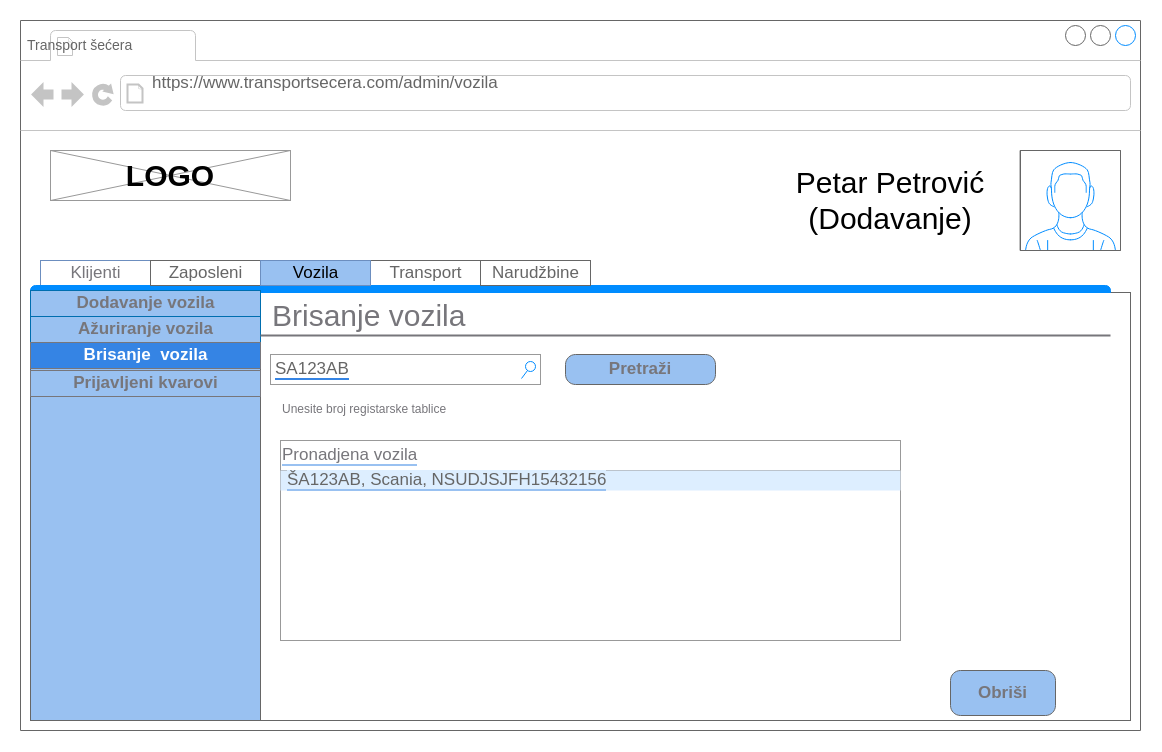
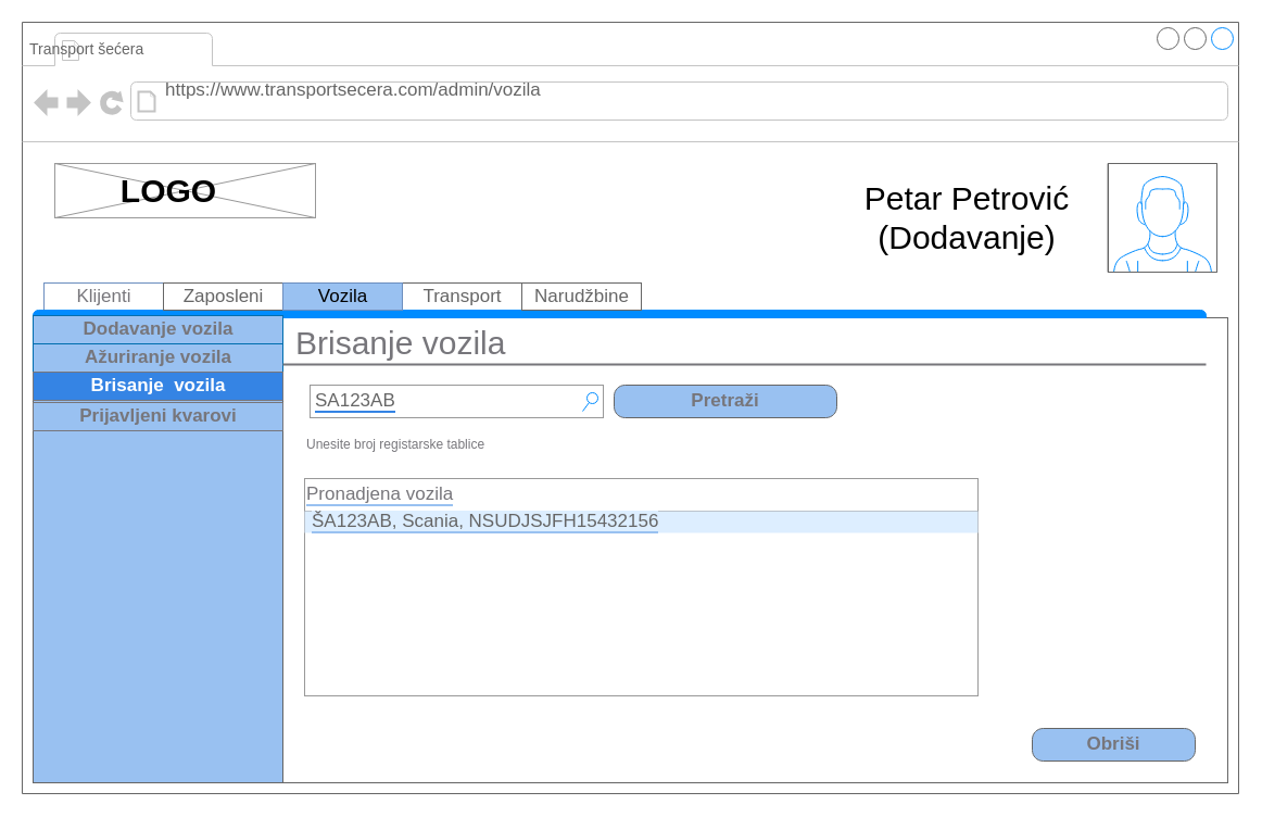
  <mxCell id="0" />
  <mxCell id="1" parent="0" />
  <mxCell id="2" value="" style="strokeWidth=1;shadow=0;dashed=0;align=center;html=1;shape=mxgraph.mockup.containers.browserWindow;rSize=0;strokeColor=#666666;strokeColor2=#008cff;strokeColor3=#c4c4c4;mainText=,;recursiveResize=0;" parent="1" vertex="1"><mxGeometry x="20" y="20" width="1120" height="710" as="geometry" /></mxCell>
  <mxCell id="3" value="Transport šećera" style="strokeWidth=1;shadow=0;dashed=0;align=center;html=1;shape=mxgraph.mockup.containers.anchor;fontSize=14;fontColor=#666666;align=left;" parent="2" vertex="1"><mxGeometry x="5" y="10" width="110" height="30" as="geometry" /></mxCell>
  <mxCell id="4" value="https://www.transportsecera.com/admin/vozila" style="strokeWidth=1;shadow=0;dashed=0;align=center;html=1;shape=mxgraph.mockup.containers.anchor;rSize=0;fontSize=17;fontColor=#666666;align=left;" parent="2" vertex="1"><mxGeometry x="130" y="50" width="450" height="26" as="geometry" /></mxCell>
  <mxCell id="5" value="" style="verticalLabelPosition=bottom;shadow=0;dashed=0;align=center;html=1;verticalAlign=top;strokeWidth=1;shape=mxgraph.mockup.graphics.simpleIcon;strokeColor=#999999;fontSize=14;" parent="2" vertex="1"><mxGeometry x="30" y="130" width="240" height="50" as="geometry" /></mxCell>
- <mxCell id="6" value="&lt;div style=&quot;font-size: 30px;&quot;&gt;LOGO&lt;/div&gt;" style="text;html=1;strokeColor=none;fillColor=none;align=center;verticalAlign=middle;whiteSpace=wrap;rounded=0;fontSize=30;fontStyle=1" parent="2" vertex="1"><mxGeometry x="120" y="140" width="60" height="30" as="geometry" /></mxCell>
+ <mxCell id="6" value="&lt;div style=&quot;font-size: 30px;&quot;&gt;LOGO&lt;/div&gt;" style="text;html=1;strokeColor=none;fillColor=none;align=center;verticalAlign=middle;whiteSpace=wrap;rounded=0;fontSize=30;fontStyle=1" parent="2" vertex="1"><mxGeometry x="105" y="140" width="60" height="30" as="geometry" /></mxCell>
  <mxCell id="7" value="" style="verticalLabelPosition=bottom;shadow=0;dashed=0;align=center;html=1;verticalAlign=top;strokeWidth=1;shape=mxgraph.mockup.containers.userMale;strokeColor=#666666;strokeColor2=#008cff;fontSize=30;" parent="2" vertex="1"><mxGeometry x="1000" y="130" width="100" height="100" as="geometry" /></mxCell>
  <mxCell id="8" value="&lt;div&gt;Petar Petrović &lt;br&gt;&lt;/div&gt;&lt;div&gt;(Dodavanje)&lt;br&gt;&lt;/div&gt;" style="text;html=1;strokeColor=none;fillColor=none;align=center;verticalAlign=middle;whiteSpace=wrap;rounded=0;fontSize=30;" parent="2" vertex="1"><mxGeometry x="750" y="140" width="240" height="80" as="geometry" /></mxCell>
  <mxCell id="9" value="Transport" style="strokeColor=inherit;fillColor=inherit;gradientColor=inherit;strokeWidth=1;shadow=0;dashed=0;align=center;html=1;shape=mxgraph.mockup.containers.rrect;rSize=0;fontSize=17;fontColor=#666666;gradientColor=none;labelBackgroundColor=default;" parent="2" vertex="1"><mxGeometry width="110" height="25" relative="1" as="geometry"><mxPoint x="350" y="240" as="offset" /></mxGeometry></mxCell>
  <mxCell id="10" value="" style="strokeWidth=1;shadow=0;dashed=0;align=center;html=1;shape=mxgraph.mockup.containers.marginRect2;rectMarginTop=32;strokeColor=#666666;gradientColor=none;labelBackgroundColor=default;fontSize=30;fontColor=#000000;" parent="2" vertex="1"><mxGeometry x="10" y="240" width="1100" height="460" as="geometry" /></mxCell>
  <mxCell id="11" value="&lt;span style=&quot;background-color: rgb(255, 255, 255);&quot;&gt;Klijenti &lt;/span&gt;" style="strokeColor=#6c8ebf;fillColor=#ffffff;gradientColor=#7ea6e0;strokeWidth=1;shadow=0;dashed=0;align=center;html=1;shape=mxgraph.mockup.containers.rrect;rSize=0;fontSize=17;gradientColor=none;labelBackgroundColor=default;fontColor=#77767b;" parent="10" vertex="1"><mxGeometry width="110" height="25" relative="1" as="geometry"><mxPoint x="10" as="offset" /></mxGeometry></mxCell>
  <mxCell id="12" value="" style="strokeWidth=1;shadow=0;dashed=0;align=center;html=1;shape=mxgraph.mockup.containers.topButton;rSize=5;strokeColor=#008cff;fillColor=#008cff;gradientColor=none;resizeWidth=1;movable=0;deletable=1;labelBackgroundColor=default;fontSize=30;fontColor=#000000;" parent="10" vertex="1"><mxGeometry width="1080" height="7" relative="1" as="geometry"><mxPoint y="25" as="offset" /></mxGeometry></mxCell>
  <mxCell id="13" value="Zaposleni" style="strokeColor=inherit;fillColor=inherit;gradientColor=inherit;strokeWidth=1;shadow=0;dashed=0;align=center;html=1;shape=mxgraph.mockup.containers.rrect;rSize=0;fontSize=17;fontColor=#666666;gradientColor=none;labelBackgroundColor=default;" parent="10" vertex="1"><mxGeometry width="110" height="25" relative="1" as="geometry"><mxPoint x="120" as="offset" /></mxGeometry></mxCell>
  <mxCell id="14" value="Vozila" style="strokeColor=#6c8ebf;fillColor=#99c1f1;strokeWidth=1;shadow=0;dashed=0;align=center;html=1;shape=mxgraph.mockup.containers.rrect;rSize=0;fontSize=17;gradientColor=none;labelBackgroundColor=#99c1f1;" parent="10" vertex="1"><mxGeometry width="110" height="25" relative="1" as="geometry"><mxPoint x="230" as="offset" /></mxGeometry></mxCell>
  <mxCell id="15" value="" style="strokeWidth=1;shadow=0;dashed=0;align=center;html=1;shape=mxgraph.mockup.containers.rrect;rSize=0;strokeColor=#666666;labelBackgroundColor=#99c1f1;fontSize=30;fontColor=#000000;fillColor=#99c1f1;" parent="10" vertex="1"><mxGeometry y="30" width="230" height="430" as="geometry" /></mxCell>
  <mxCell id="16" value="Dodavanje vozila" style="strokeColor=#006EAF;fillColor=#99c1f1;strokeWidth=1;shadow=0;dashed=0;align=center;html=1;shape=mxgraph.mockup.containers.rrect;rSize=0;fontSize=17;fontColor=#77767b;fontStyle=1;resizeWidth=1;labelBackgroundColor=#99c1f1;" parent="15" vertex="1"><mxGeometry width="230" height="26" relative="1" as="geometry" /></mxCell>
  <mxCell id="17" value="Ažuriranje vozila" style="strokeColor=#006EAF;fillColor=#99c1f1;strokeWidth=1;shadow=0;dashed=0;align=center;html=1;shape=mxgraph.mockup.containers.rrect;rSize=0;fontSize=17;fontColor=#77767b;fontStyle=1;resizeWidth=1;labelBackgroundColor=#99c1f1;" parent="15" vertex="1"><mxGeometry width="230" height="26" relative="1" as="geometry"><mxPoint y="26" as="offset" /></mxGeometry></mxCell>
  <mxCell id="18" value="&lt;div&gt;Brisanje&amp;nbsp; vozila&lt;br&gt;&lt;/div&gt;" style="strokeWidth=1;shadow=0;dashed=0;align=center;html=1;shape=mxgraph.mockup.containers.rrect;rSize=0;fontSize=17;fontColor=#ffffff;fontStyle=1;fillColor=#3584e4;strokeColor=#77767b;resizeWidth=1;labelBackgroundColor=#3584e4;" parent="15" vertex="1"><mxGeometry width="230" height="26" relative="1" as="geometry"><mxPoint y="52" as="offset" /></mxGeometry></mxCell>
  <mxCell id="19" value="Prijavljeni kvarovi" style="strokeWidth=1;shadow=0;dashed=0;align=center;html=1;shape=mxgraph.mockup.containers.rrect;rSize=0;fontSize=17;fontColor=#77767b;fontStyle=1;fillColor=#99c1f1;strokeColor=#77767b;resizeWidth=1;labelBackgroundColor=#99c1f1;" parent="15" vertex="1"><mxGeometry width="230" height="26" relative="1" as="geometry"><mxPoint y="80" as="offset" /></mxGeometry></mxCell>
  <mxCell id="20" value="&lt;div&gt;Brisanje vozila&lt;br&gt;&lt;/div&gt;" style="text;html=1;strokeColor=none;fillColor=none;align=left;verticalAlign=middle;whiteSpace=wrap;rounded=0;labelBackgroundColor=#ffffff;fontSize=30;fontColor=#77767b;" parent="10" vertex="1"><mxGeometry x="240" y="40" width="450" height="30" as="geometry" /></mxCell>
  <mxCell id="21" value="" style="line;strokeWidth=2;html=1;labelBackgroundColor=#ffffff;strokeColor=#77767b;fontSize=30;fontColor=#77767b;fillColor=#ffffff;" parent="10" vertex="1"><mxGeometry x="230" y="70" width="850" height="10" as="geometry" /></mxCell>
- <mxCell id="22" value="&lt;span style=&quot;background-color: rgb(255, 255, 255);&quot;&gt;SA123AB&lt;br&gt;&lt;/span&gt;" style="strokeWidth=1;shadow=0;dashed=0;align=center;html=1;shape=mxgraph.mockup.forms.searchBox;strokeColor=#999999;mainText=;strokeColor2=#008cff;fontColor=#666666;fontSize=17;align=left;spacingLeft=3;labelBackgroundColor=#3584e4;fillColor=#ffffff;" parent="10" vertex="1"><mxGeometry x="240" y="94" width="270" height="30" as="geometry" /></mxCell>
+ <mxCell id="22" value="&lt;span style=&quot;background-color: rgb(255, 255, 255);&quot;&gt;SA123AB&lt;br&gt;&lt;/span&gt;" style="strokeWidth=1;shadow=0;dashed=0;align=center;html=1;shape=mxgraph.mockup.forms.searchBox;strokeColor=#999999;mainText=;strokeColor2=#008cff;fontColor=#666666;fontSize=17;align=left;spacingLeft=3;labelBackgroundColor=#3584e4;fillColor=#ffffff;" parent="10" vertex="1"><mxGeometry x="255" y="94" width="270" height="30" as="geometry" /></mxCell>
  <mxCell id="23" value="&lt;div&gt;&lt;font&gt;Unesite broj registarske tablice&lt;/font&gt;&lt;br&gt;&lt;/div&gt;" style="text;html=1;strokeColor=none;fillColor=none;align=left;verticalAlign=middle;whiteSpace=wrap;rounded=0;labelBackgroundColor=#ffffff;fontSize=12;fontColor=#77767b;" parent="10" vertex="1"><mxGeometry x="250" y="134" width="370" height="30" as="geometry" /></mxCell>
- <mxCell id="24" value="Pretraži" style="strokeWidth=1;shadow=0;dashed=0;align=center;html=1;shape=mxgraph.mockup.buttons.button;strokeColor=#666666;fontColor=#77767b;mainText=;buttonStyle=round;fontSize=17;fontStyle=1;fillColor=#99c1f1;whiteSpace=wrap;labelBackgroundColor=#99c1f1;" parent="10" vertex="1"><mxGeometry x="535" y="94" width="150" height="30" as="geometry" /></mxCell>
+ <mxCell id="24" value="Pretraži" style="strokeWidth=1;shadow=0;dashed=0;align=center;html=1;shape=mxgraph.mockup.buttons.button;strokeColor=#666666;fontColor=#77767b;mainText=;buttonStyle=round;fontSize=17;fontStyle=1;fillColor=#99c1f1;whiteSpace=wrap;labelBackgroundColor=#99c1f1;" parent="10" vertex="1"><mxGeometry x="535" y="94" width="205" height="30" as="geometry" /></mxCell>
  <mxCell id="25" value="" style="strokeWidth=1;shadow=0;dashed=0;align=center;html=1;shape=mxgraph.mockup.forms.rrect;rSize=0;strokeColor=#999999;fillColor=#ffffff;labelBackgroundColor=#99c1f1;fontColor=#000000;" parent="10" vertex="1"><mxGeometry x="250" y="180" width="620" height="200" as="geometry" /></mxCell>
  <mxCell id="26" value="&lt;div&gt;&lt;span style=&quot;background-color: rgb(255, 255, 255);&quot;&gt;&lt;font color=&quot;#77767b&quot;&gt;Pronadjena vozila&lt;/font&gt;&lt;br&gt;&lt;/span&gt;&lt;/div&gt;" style="strokeWidth=1;shadow=0;dashed=0;align=left;html=1;shape=mxgraph.mockup.forms.rrect;rSize=0;strokeColor=#999999;fontColor=#008cff;fontSize=17;fillColor=#ffffff;resizeWidth=1;labelBackgroundColor=#99c1f1;" parent="25" vertex="1"><mxGeometry width="620.0" height="30" relative="1" as="geometry" /></mxCell>
  <mxCell id="27" value="" style="strokeWidth=1;shadow=0;dashed=0;align=center;html=1;shape=mxgraph.mockup.forms.anchor;fontSize=17;fontColor=#666666;align=left;spacingLeft=5;resizeWidth=1;labelBackgroundColor=#99c1f1;fillColor=#99c1f1;" parent="25" vertex="1"><mxGeometry width="620.0" height="20" relative="1" as="geometry"><mxPoint y="30" as="offset" /></mxGeometry></mxCell>
  <mxCell id="28" value="" style="strokeWidth=1;shadow=0;dashed=0;align=center;html=1;shape=mxgraph.mockup.forms.anchor;fontSize=17;fontColor=#666666;align=left;spacingLeft=5;resizeWidth=1;labelBackgroundColor=#99c1f1;fillColor=#99c1f1;" parent="25" vertex="1"><mxGeometry width="620.0" height="20" relative="1" as="geometry"><mxPoint y="50" as="offset" /></mxGeometry></mxCell>
  <mxCell id="29" value="&lt;span style=&quot;background-color: rgb(221, 238, 255);&quot;&gt;ŠA123AB, Scania, NSUDJSJFH15432156&lt;br&gt;&lt;/span&gt;" style="strokeWidth=1;shadow=0;dashed=0;align=center;html=1;shape=mxgraph.mockup.forms.rrect;rSize=0;fontSize=17;fontColor=#666666;align=left;spacingLeft=5;fillColor=#ddeeff;strokeColor=none;resizeWidth=1;labelBackgroundColor=#99c1f1;" parent="25" vertex="1"><mxGeometry width="620.0" height="20" relative="1" as="geometry"><mxPoint y="30" as="offset" /></mxGeometry></mxCell>
  <mxCell id="30" value="" style="strokeWidth=1;shadow=0;dashed=0;align=center;html=1;shape=mxgraph.mockup.forms.anchor;fontSize=17;fontColor=#666666;align=left;spacingLeft=5;resizeWidth=1;labelBackgroundColor=#99c1f1;fillColor=#99c1f1;" parent="25" vertex="1"><mxGeometry width="620.0" height="20" relative="1" as="geometry"><mxPoint y="90" as="offset" /></mxGeometry></mxCell>
- <mxCell id="31" value="Obriši" style="strokeWidth=1;shadow=0;dashed=0;align=center;html=1;shape=mxgraph.mockup.buttons.button;strokeColor=#666666;fontColor=#77767b;mainText=;buttonStyle=round;fontSize=17;fontStyle=1;fillColor=#99c1f1;whiteSpace=wrap;labelBackgroundColor=#99c1f1;" parent="10" vertex="1"><mxGeometry x="920" y="410" width="105" height="45" as="geometry" /></mxCell>
+ <mxCell id="31" value="Obriši" style="strokeWidth=1;shadow=0;dashed=0;align=center;html=1;shape=mxgraph.mockup.buttons.button;strokeColor=#666666;fontColor=#77767b;mainText=;buttonStyle=round;fontSize=17;fontStyle=1;fillColor=#99c1f1;whiteSpace=wrap;labelBackgroundColor=#99c1f1;" parent="10" vertex="1"><mxGeometry x="920" y="410" width="150" height="30" as="geometry" /></mxCell>
  <mxCell id="32" value="Narudžbine" style="strokeColor=inherit;fillColor=inherit;gradientColor=inherit;strokeWidth=1;shadow=0;dashed=0;align=center;html=1;shape=mxgraph.mockup.containers.rrect;rSize=0;fontSize=17;fontColor=#666666;gradientColor=none;labelBackgroundColor=default;" parent="2" vertex="1"><mxGeometry width="110" height="25" relative="1" as="geometry"><mxPoint x="460" y="240" as="offset" /></mxGeometry></mxCell>
